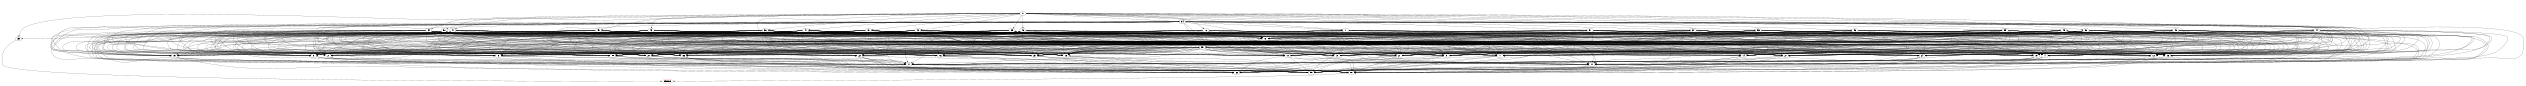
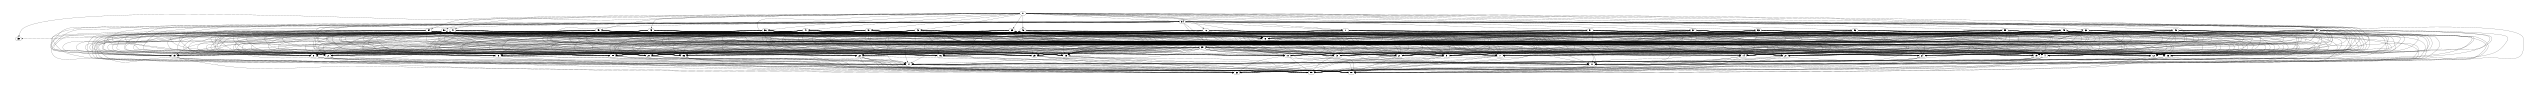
  digraph {
    0
    1
    32
    33
    34
    35
    36
    37
    39
    40
    41
    42
    43
    44
    45
    46
    47
    48
    49
    50
    51
    n22 [label=72]
    53
    54
    55
    56
    2
    3
    4
    5
    6
    7
    8
    9
    10
    11
    12
    13
    14
    15
    n41 [label=76]
    17
    n43 [label=98]
    19
    20
    21
    22
    23
    24
    25
    n51 [label=86]
    27
-   Timeout [color=red]
    n54 [label=88]
    n55 [label=59]
    30
    0 -> 1
    0 -> 32
    0 -> 33
    0 -> 34
    0 -> 35
    0 -> 36
    0 -> 37
    0 -> 39
    0 -> 40
    0 -> 41
    0 -> 42
    0 -> 43
    0 -> 44
    0 -> 45
    0 -> 46
    0 -> 47
    0 -> 48
    0 -> 49
    0 -> 50
    0 -> 51
    0 -> n22
    0 -> 53
    0 -> 54
    0 -> 55
    0 -> 56
    1 -> 2
    1 -> 3
    1 -> 4
    1 -> 5
    1 -> 6
    1 -> 7
    1 -> 8
    1 -> 9
    1 -> 10
    1 -> 11
    1 -> 12
    1 -> 13
    1 -> 14
    1 -> 15
    1 -> n41
    1 -> 17
    1 -> n43
    1 -> 19
    1 -> 20
    1 -> 21
    1 -> 22
    1 -> 23
    1 -> 24
    1 -> 25
    1 -> n51
    1 -> 27
    32 -> 2
    32 -> 3
    32 -> 4
    32 -> 5
    32 -> 6
    32 -> 7
    32 -> 8
    32 -> 9
    32 -> 10
    32 -> 11
    32 -> 12
    32 -> 13
    32 -> 14
    32 -> n41
    32 -> 17
    32 -> n43
    32 -> 19
    32 -> 20
    32 -> 21
    32 -> 22
    32 -> 23
    32 -> 24
    32 -> 25
    32 -> n51
    32 -> 27
-   33 -> Timeout
    34 -> 1
    34 -> 2
    34 -> 3
    34 -> 4
    34 -> 5
    34 -> 6
    34 -> 8
    34 -> 9
    34 -> 10
    34 -> 11
    34 -> 12
    34 -> 13
    34 -> 14
    34 -> 15
    34 -> n41
    34 -> 17
    34 -> n43
    34 -> 19
    34 -> 20
    34 -> 21
    34 -> 22
    34 -> 23
    34 -> 24
    34 -> 25
    34 -> n51
    34 -> 27
    35 -> 2
    35 -> 3
    35 -> 4
    35 -> 5
    35 -> 6
    35 -> 7
    35 -> 8
    35 -> 9
    35 -> 10
    35 -> 11
    35 -> 12
    35 -> 13
    35 -> 14
    35 -> 15
    35 -> n41
    35 -> 17
    35 -> n43
    35 -> 19
    35 -> 20
    35 -> 21
    35 -> 22
    35 -> 23
    35 -> 24
    35 -> 25
    35 -> n51
    35 -> 27
    36 -> 33
    36 -> 2
    36 -> 3
    36 -> 4
    36 -> 5
    36 -> 6
    36 -> 7
    36 -> 8
    36 -> 9
    36 -> 10
    36 -> 11
    36 -> 12
    36 -> 13
    36 -> 14
    36 -> 15
    36 -> n41
    36 -> 17
    36 -> n43
    36 -> 19
    36 -> 21
    36 -> 22
    36 -> 23
    36 -> 24
    36 -> 25
    36 -> n51
    36 -> 27
    37 -> 2
    37 -> 3
    37 -> 4
    37 -> 5
    37 -> 6
    37 -> 7
    37 -> 8
    37 -> 9
    37 -> 10
    37 -> 11
    37 -> 12
    37 -> 13
    37 -> 14
    37 -> 15
    37 -> n41
    37 -> 17
    37 -> n43
    37 -> 19
    37 -> 20
    37 -> 21
    37 -> 22
    37 -> 23
    37 -> 24
    37 -> 25
    37 -> n51
    37 -> 27
    39 -> 2
    39 -> 3
    39 -> 4
    39 -> 5
    39 -> 7
    39 -> 8
    39 -> 9
    39 -> 10
    39 -> 11
    39 -> 12
    39 -> 13
    39 -> 14
    39 -> 15
    39 -> n41
    39 -> 17
    39 -> n43
    39 -> 19
    39 -> 20
    39 -> 21
    39 -> 22
    39 -> 23
    39 -> 24
    39 -> 25
    39 -> n51
    39 -> 27
    40 -> 2
    40 -> 3
    40 -> 4
    40 -> 5
    40 -> 6
    40 -> 7
    40 -> 8
    40 -> 9
    40 -> 10
    40 -> 11
    40 -> 12
    40 -> 13
    40 -> 14
    40 -> 15
    40 -> n41
    40 -> 17
    40 -> n43
    40 -> 19
    40 -> 20
    40 -> 21
    40 -> 22
    40 -> 23
    40 -> 24
    40 -> 25
    40 -> n51
    40 -> 27
    41 -> 2
    41 -> 3
    41 -> 4
    41 -> 5
    41 -> 6
    41 -> 7
    41 -> 8
    41 -> 9
    41 -> 10
    41 -> 11
    41 -> 12
    41 -> 13
    41 -> 14
    41 -> 15
    41 -> n41
    41 -> 17
    41 -> n43
    41 -> 19
    41 -> 20
    41 -> 21
    41 -> 22
    41 -> 23
    41 -> 24
    41 -> 25
    41 -> n51
    41 -> 27
    42 -> 2
    42 -> 3
    42 -> 4
    42 -> 5
    42 -> 6
    42 -> 7
    42 -> 8
    42 -> 9
    42 -> 10
    42 -> 11
    42 -> 12
    42 -> 13
    42 -> 14
    42 -> 15
    42 -> n41
    42 -> 17
    42 -> n43
    42 -> 19
    42 -> 20
    42 -> 21
    42 -> 22
    42 -> 23
    42 -> 24
    42 -> 25
    42 -> n51
    42 -> 27
    43 -> 2
    43 -> 3
    43 -> 4
    43 -> 5
    43 -> 6
    43 -> 7
    43 -> 8
    43 -> 9
    43 -> 10
    43 -> 11
    43 -> 12
    43 -> 13
    43 -> 14
    43 -> 15
    43 -> n41
    43 -> 17
    43 -> n43
    43 -> 19
    43 -> 20
    43 -> 21
    43 -> 22
    43 -> 23
    43 -> 24
    43 -> 25
    43 -> n51
    44 -> 3
    44 -> 4
    44 -> 5
    44 -> 6
    44 -> 7
    44 -> 9
    44 -> 10
    44 -> 11
    44 -> 12
    44 -> 13
    44 -> 14
    44 -> n41
    44 -> 17
    44 -> n43
    44 -> 19
    44 -> 20
    44 -> 21
    44 -> 22
    44 -> 23
    44 -> 24
    44 -> 25
    44 -> n51
    44 -> 27
    45 -> 2
    45 -> 3
    45 -> 4
    45 -> 5
    45 -> 6
    45 -> 7
    45 -> 8
    45 -> 9
    45 -> 10
    45 -> 12
    45 -> 13
    45 -> 14
    45 -> 15
    45 -> n41
    45 -> n43
    45 -> 20
    45 -> 21
    45 -> 22
    45 -> 23
    45 -> 24
    45 -> 25
    45 -> n51
    45 -> 27
    46 -> 2
    46 -> 3
    46 -> 4
    46 -> 5
    46 -> 6
    46 -> 7
    46 -> 8
    46 -> 9
    46 -> 10
    46 -> 11
    46 -> 12
    46 -> 13
    46 -> 14
    46 -> 15
    46 -> n41
    46 -> 17
    46 -> n43
    46 -> 19
    46 -> 20
    46 -> 21
    46 -> 22
    46 -> 23
    46 -> 24
    46 -> 25
    46 -> n51
    46 -> 27
    47 -> 2
    47 -> 3
    47 -> 4
    47 -> 5
    47 -> 6
    47 -> 7
    47 -> 8
    47 -> 9
    47 -> 10
    47 -> 11
    47 -> 12
    47 -> 13
    47 -> 15
    47 -> n41
    47 -> 17
    47 -> n43
    47 -> 19
    47 -> 20
    47 -> 21
    47 -> 22
    47 -> 23
    47 -> 25
    47 -> n51
    47 -> 27
    48 -> 2
    48 -> 3
    48 -> 4
    48 -> 6
    48 -> 7
    48 -> 8
    48 -> 9
    48 -> 10
    48 -> 11
    48 -> 12
    48 -> 13
    48 -> 14
    48 -> 15
    48 -> n41
    48 -> 17
    48 -> n43
    48 -> 19
    48 -> 20
    48 -> 21
    48 -> 22
    48 -> 23
    48 -> 24
    48 -> 25
    48 -> n51
    48 -> 27
    49 -> 3
    49 -> 4
    49 -> 5
    49 -> 6
    49 -> 7
    49 -> 8
    49 -> 9
    49 -> 10
    49 -> 11
    49 -> 12
    49 -> 13
    49 -> 14
    49 -> 15
    49 -> n41
    49 -> 17
    49 -> n43
    49 -> 19
    49 -> 20
    49 -> 21
    49 -> 22
    49 -> 23
    49 -> 24
    49 -> 25
    49 -> n51
    49 -> 27
    50 -> 2
    50 -> 3
    50 -> 5
    50 -> 6
    50 -> 7
    50 -> 8
    50 -> 9
    50 -> 10
    50 -> 11
    50 -> 12
    50 -> 13
    50 -> 14
    50 -> 15
    50 -> n41
    50 -> 17
    50 -> n43
    50 -> 19
    50 -> 20
    50 -> 21
    50 -> 22
    50 -> 23
    50 -> 24
    50 -> 25
    50 -> n51
    50 -> 27
    51 -> 2
    51 -> 3
    51 -> 4
    51 -> 5
    51 -> 6
    51 -> 7
    51 -> 8
    51 -> 9
    51 -> 10
    51 -> 11
    51 -> 12
    51 -> 13
    51 -> 14
    51 -> 15
    51 -> n41
    51 -> 17
    51 -> n43
    51 -> 19
    51 -> 20
    51 -> 21
    51 -> 22
    51 -> 23
    51 -> 24
    51 -> 25
    51 -> n51
    51 -> 27
    n22 -> 2
    n22 -> 3
    n22 -> 4
    n22 -> 5
    n22 -> 6
    n22 -> 7
    n22 -> 8
    n22 -> 9
    n22 -> 10
    n22 -> 11
    n22 -> 12
    n22 -> 13
    n22 -> 14
    n22 -> 15
    n22 -> n41
    n22 -> 17
    n22 -> n43
    n22 -> 19
    n22 -> 20
    n22 -> 21
    n22 -> 22
    n22 -> 23
    n22 -> 24
    n22 -> 25
    n22 -> n51
    n22 -> 27
    53 -> 2
    53 -> 3
    53 -> 4
    53 -> 5
    53 -> 6
    53 -> 7
    53 -> 9
    53 -> 10
    53 -> 11
    53 -> 12
    53 -> 13
    53 -> 14
    53 -> 15
    53 -> n41
    53 -> 17
    53 -> n43
    53 -> 19
    53 -> 20
    53 -> 21
    53 -> 22
    53 -> 23
    53 -> 24
    53 -> 25
    53 -> n51
    53 -> 27
    54 -> 2
    54 -> 3
    54 -> 5
    54 -> 6
    54 -> 7
    54 -> 8
    54 -> 9
    54 -> 10
    54 -> 11
    54 -> 12
    54 -> 13
    54 -> 14
    54 -> 15
    54 -> n41
    54 -> 17
    54 -> n43
    54 -> 20
    54 -> 21
    54 -> 22
    54 -> 23
    54 -> 24
    54 -> 25
    54 -> n51
    54 -> 27
    55 -> 3
    55 -> 4
    55 -> 5
    55 -> 6
    55 -> 7
    55 -> 8
    55 -> 9
    55 -> 10
    55 -> 11
    55 -> 12
    55 -> 13
    55 -> 14
    55 -> 15
    55 -> n41
    55 -> 17
    55 -> n43
    55 -> 19
    55 -> 20
    55 -> 21
    55 -> 22
    55 -> 23
    55 -> 24
    55 -> 25
    55 -> n51
    55 -> 27
    56 -> 2
    56 -> 3
    56 -> 4
    56 -> 5
    56 -> 6
    56 -> 7
    56 -> 9
    56 -> 10
    56 -> 11
    56 -> 12
    56 -> 13
    56 -> 14
    56 -> 15
    56 -> n41
    56 -> 17
    56 -> n43
    56 -> 19
    56 -> 20
    56 -> 21
    56 -> 22
    56 -> 23
    56 -> 24
    56 -> 25
    56 -> n51
    56 -> 27
    2 -> n54
    2 -> n55
    2 -> 30
    3 -> n54
    3 -> n55
    3 -> 30
    4 -> n54
    4 -> n55
    4 -> 30
    5 -> n54
    5 -> n55
    5 -> 30
    6 -> 39
    6 -> n54
    6 -> n55
    6 -> 30
    7 -> n54
    7 -> n55
    7 -> 30
    8 -> n54
    8 -> n55
    8 -> 30
    9 -> n54
    9 -> n55
    9 -> 30
    10 -> n54
    10 -> n55
    10 -> 30
    11 -> n54
    11 -> n55
    11 -> 30
    12 -> n54
    12 -> n55
    13 -> n54
    13 -> n55
    13 -> 30
    14 -> n54
    14 -> n55
    14 -> 30
    15 -> n54
    15 -> n55
    15 -> 30
    n41 -> n54
    n41 -> n55
    n41 -> 30
    17 -> n54
    17 -> n55
    17 -> 30
    n43 -> n54
    n43 -> n55
    n43 -> 30
    19 -> n54
    19 -> n55
    19 -> 30
    20 -> n54
    20 -> n55
    20 -> 30
    21 -> n54
    21 -> n55
    21 -> 30
    22 -> 11
    22 -> 17
    22 -> n54
    22 -> n55
    22 -> 30
    23 -> n54
    23 -> n55
    24 -> n54
    24 -> n55
    24 -> 30
    25 -> n54
    25 -> n55
    25 -> 30
    n51 -> n54
    n51 -> n55
    n51 -> 30
    27 -> n54
    27 -> n55
    27 -> 30
-   n54 -> Timeout
  }
